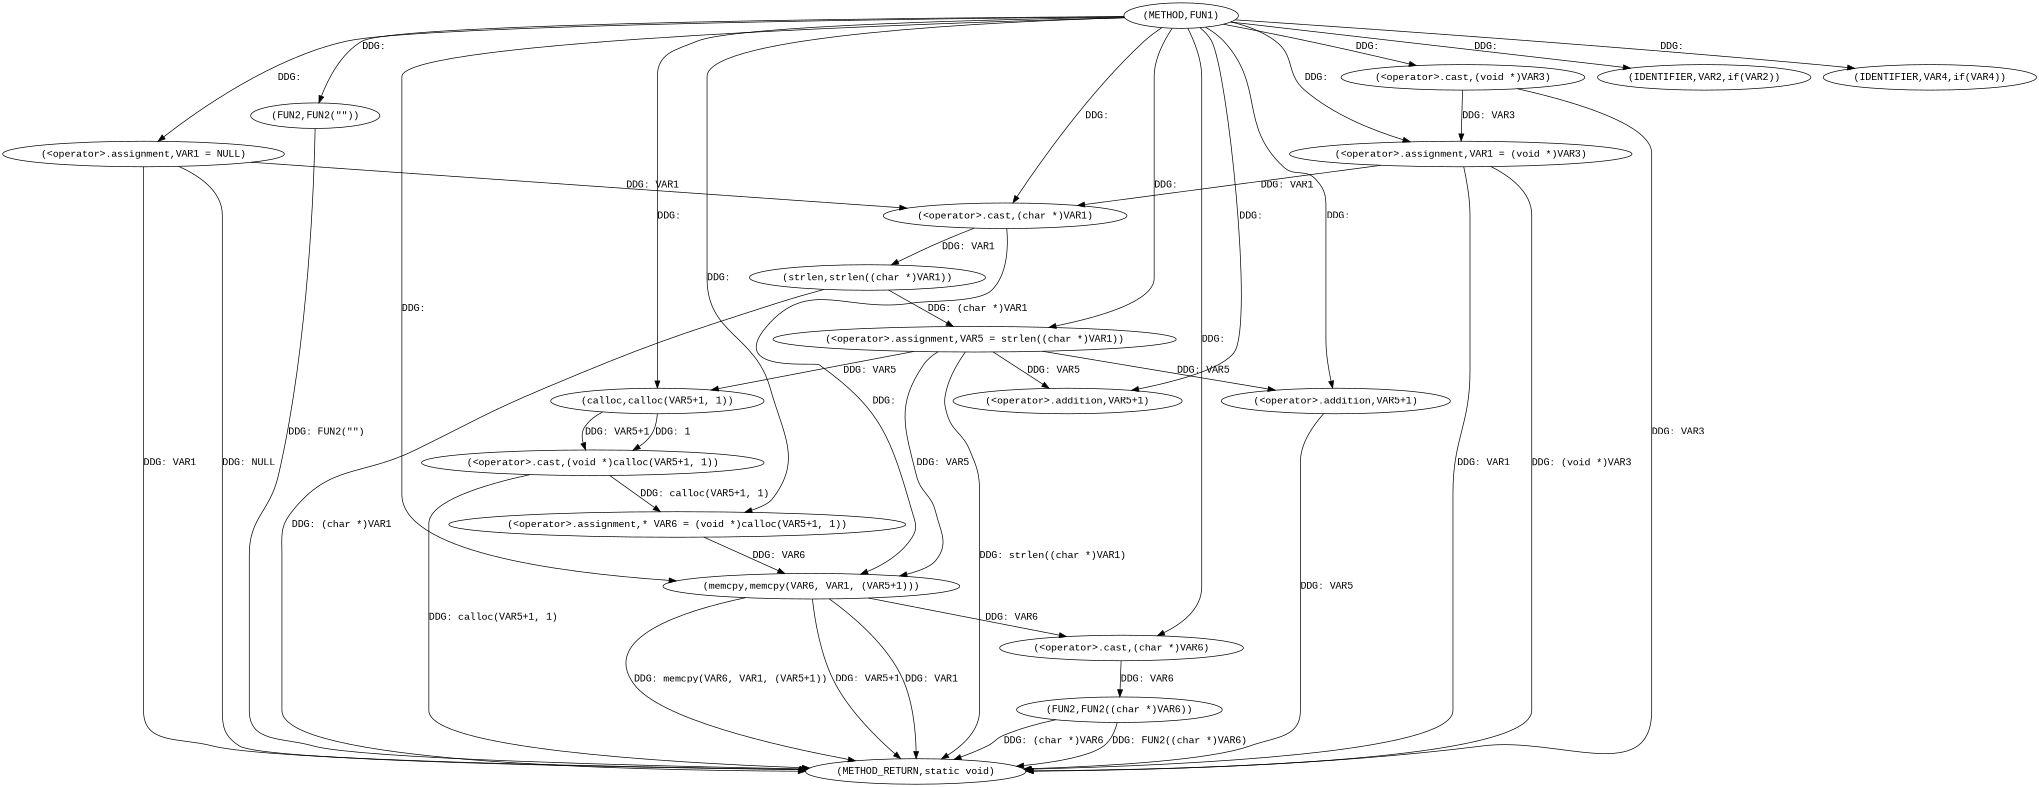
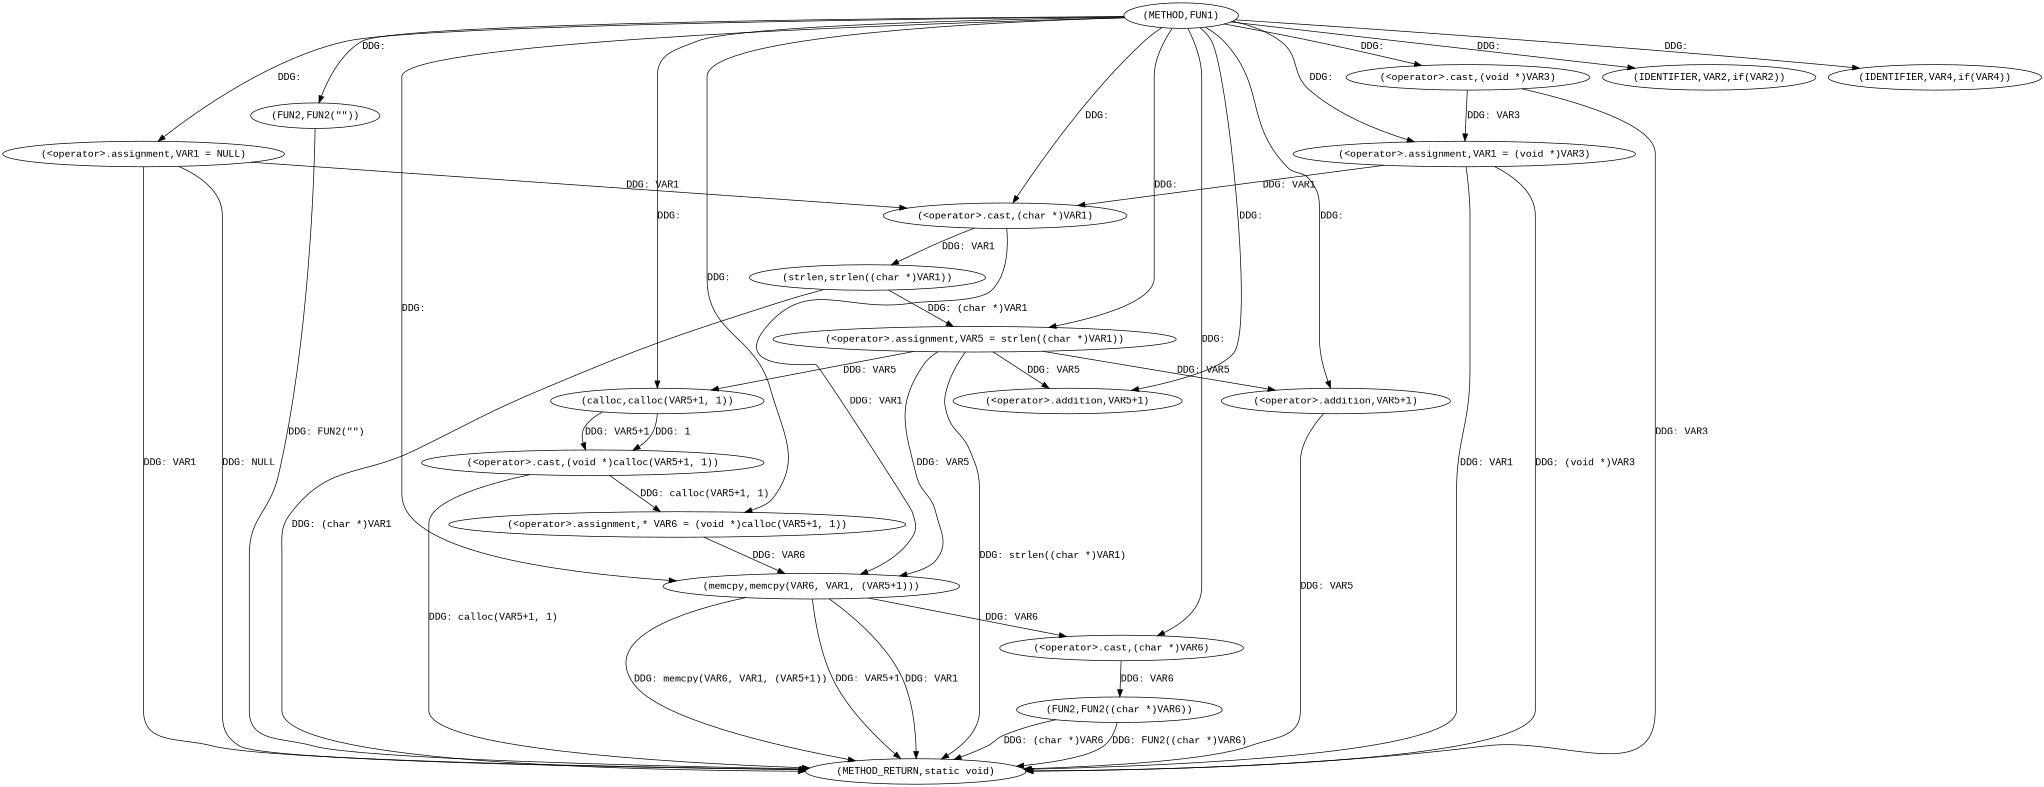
  digraph {
    fontname="Liberation Mono"
    node [fontname="Liberation Mono"]
    edge [fontname="Liberation Mono"]
    n1 [label="(METHOD,FUN1)"]
    n2 [label="(<operator>.assignment,VAR1 = NULL)"]
    n3 [label="(IDENTIFIER,VAR2,if(VAR2))"]
    n4 [label="(FUN2,FUN2(\"\"))"]
    n5 [label="(<operator>.assignment,VAR1 = (void *)VAR3)"]
    n6 [label="(<operator>.cast,(void *)VAR3)"]
    n7 [label="(IDENTIFIER,VAR4,if(VAR4))"]
    n8 [label="(<operator>.assignment,VAR5 = strlen((char *)VAR1))"]
    n9 [label="(<operator>.cast,(char *)VAR1)"]
    n10 [label="(<operator>.assignment,* VAR6 = (void *)calloc(VAR5+1, 1))"]
    n11 [label="(calloc,calloc(VAR5+1, 1))"]
    n12 [label="(<operator>.addition,VAR5+1)"]
    n13 [label="(memcpy,memcpy(VAR6, VAR1, (VAR5+1)))"]
    n14 [label="(<operator>.addition,VAR5+1)"]
    n15 [label="(<operator>.cast,(char *)VAR6)"]
    n16 [label="(METHOD_RETURN,static void)"]
    n17 [label="(strlen,strlen((char *)VAR1))"]
    n18 [label="(<operator>.cast,(void *)calloc(VAR5+1, 1))"]
    n19 [label="(FUN2,FUN2((char *)VAR6))"]
    n1 -> n2 [label="DDG: "]
    n1 -> n3 [label="DDG: "]
    n1 -> n4 [label="DDG: "]
    n1 -> n5 [label="DDG: "]
    n1 -> n6 [label="DDG: "]
    n1 -> n7 [label="DDG: "]
    n1 -> n8 [label="DDG: "]
    n1 -> n9 [label="DDG: "]
    n1 -> n10 [label="DDG: "]
    n1 -> n11 [label="DDG: "]
    n1 -> n12 [label="DDG: "]
    n1 -> n13 [label="DDG: "]
    n1 -> n14 [label="DDG: "]
    n1 -> n15 [label="DDG: "]
    n2 -> n9 [label="DDG: VAR1"]
    n2 -> n16 [label="DDG: VAR1"]
    n2 -> n16 [label="DDG: NULL"]
    n4 -> n16 [label="DDG: FUN2(\"\")"]
    n5 -> n9 [label="DDG: VAR1"]
    n5 -> n16 [label="DDG: VAR1"]
    n5 -> n16 [label="DDG: (void *)VAR3"]
    n6 -> n5 [label="DDG: VAR3"]
    n6 -> n16 [label="DDG: VAR3"]
    n8 -> n11 [label="DDG: VAR5"]
    n8 -> n12 [label="DDG: VAR5"]
    n8 -> n13 [label="DDG: VAR5"]
    n8 -> n14 [label="DDG: VAR5"]
    n8 -> n16 [label="DDG: strlen((char *)VAR1)"]
-   n9 -> n13 [label="DDG: "]
+   n9 -> n13 [label="DDG: VAR1"]
    n9 -> n17 [label="DDG: VAR1"]
    n10 -> n13 [label="DDG: VAR6"]
    n11 -> n18 [label="DDG: VAR5+1"]
    n11 -> n18 [label="DDG: 1"]
    n13 -> n15 [label="DDG: VAR6"]
    n13 -> n16 [label="DDG: VAR5+1"]
    n13 -> n16 [label="DDG: VAR1"]
    n13 -> n16 [label="DDG: memcpy(VAR6, VAR1, (VAR5+1))"]
    n14 -> n16 [label="DDG: VAR5"]
    n15 -> n19 [label="DDG: VAR6"]
    n17 -> n8 [label="DDG: (char *)VAR1"]
    n17 -> n16 [label="DDG: (char *)VAR1"]
    n18 -> n10 [label="DDG: calloc(VAR5+1, 1)"]
    n18 -> n16 [label="DDG: calloc(VAR5+1, 1)"]
    n19 -> n16 [label="DDG: (char *)VAR6"]
    n19 -> n16 [label="DDG: FUN2((char *)VAR6)"]
  }
